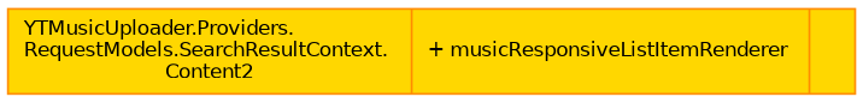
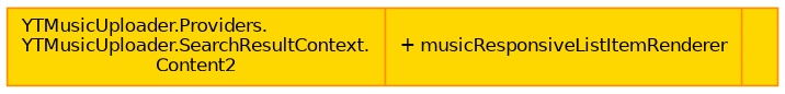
  digraph {
    rankdir=LR
-   n1 [color=darkorange fillcolor=gold fontcolor=black fontname=Helvetica fontsize=10 height=0.2 label="{YTMusicUploader.Providers.\lRequestModels.SearchResultContext.\lContent2\n|+ musicResponsiveListItemRenderer\l|}" shape=record style=filled width=0.4]
+   n1 [color=darkorange fillcolor=gold fontcolor=black fontname=Helvetica fontsize=10 height=0.2 label="{YTMusicUploader.Providers.\lYTMusicUploader.SearchResultContext.\lContent2\n|+ musicResponsiveListItemRenderer\l|}" shape=record style=filled width=0.4]
  }
